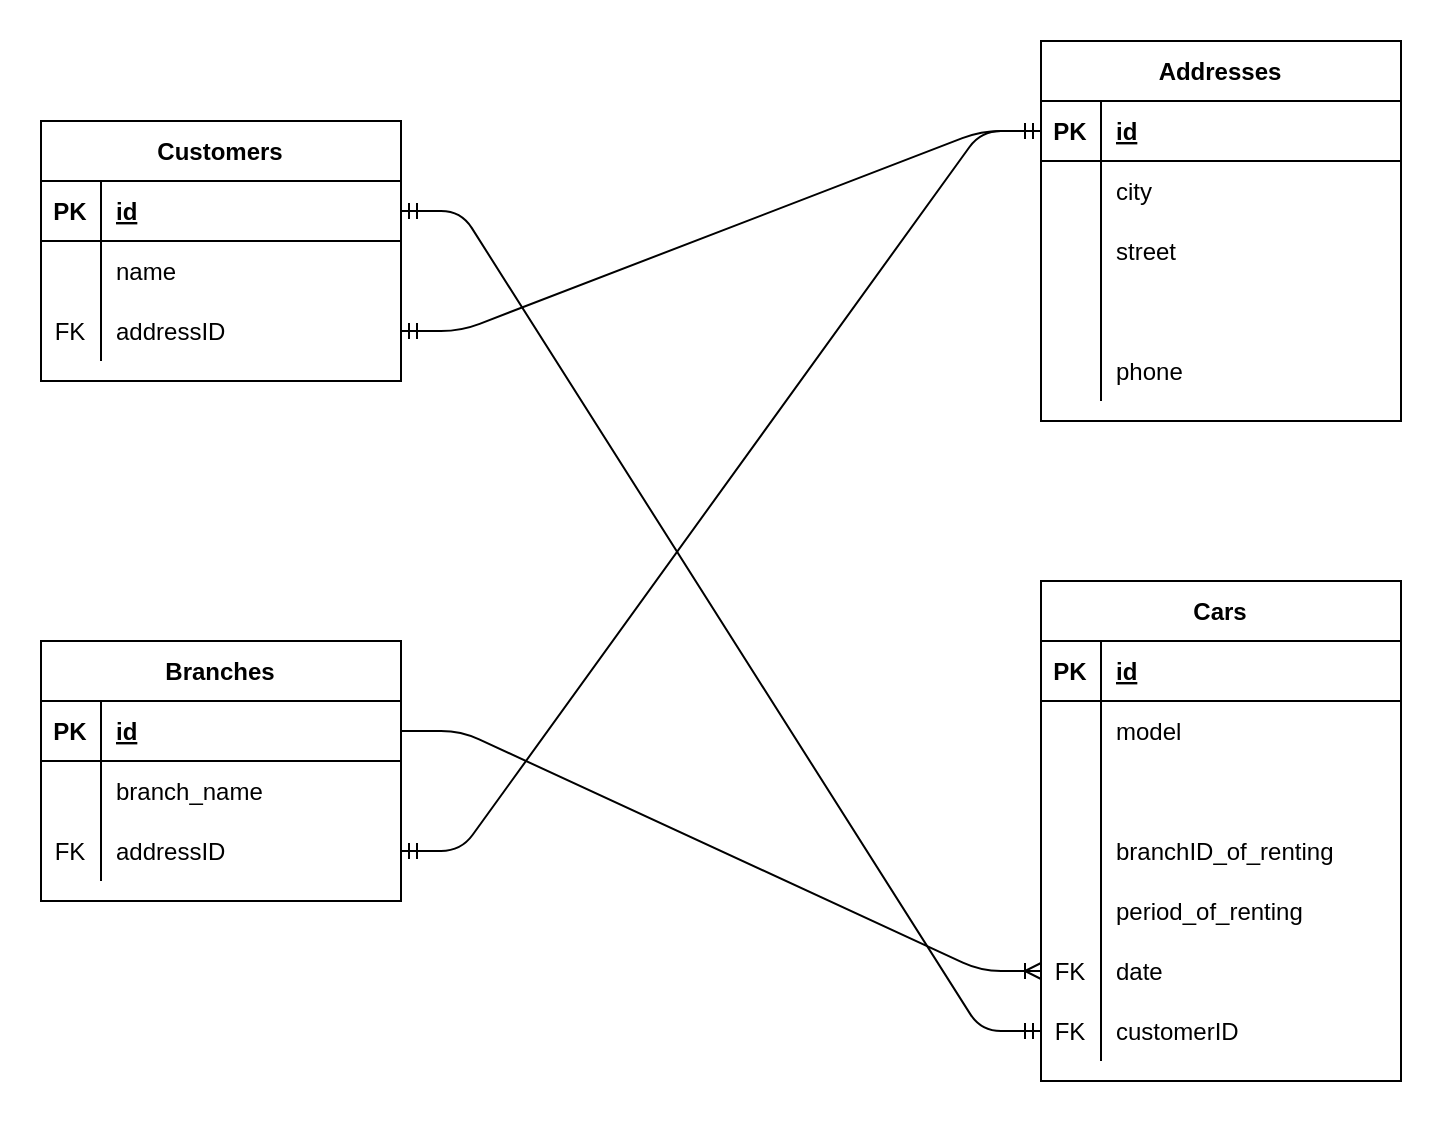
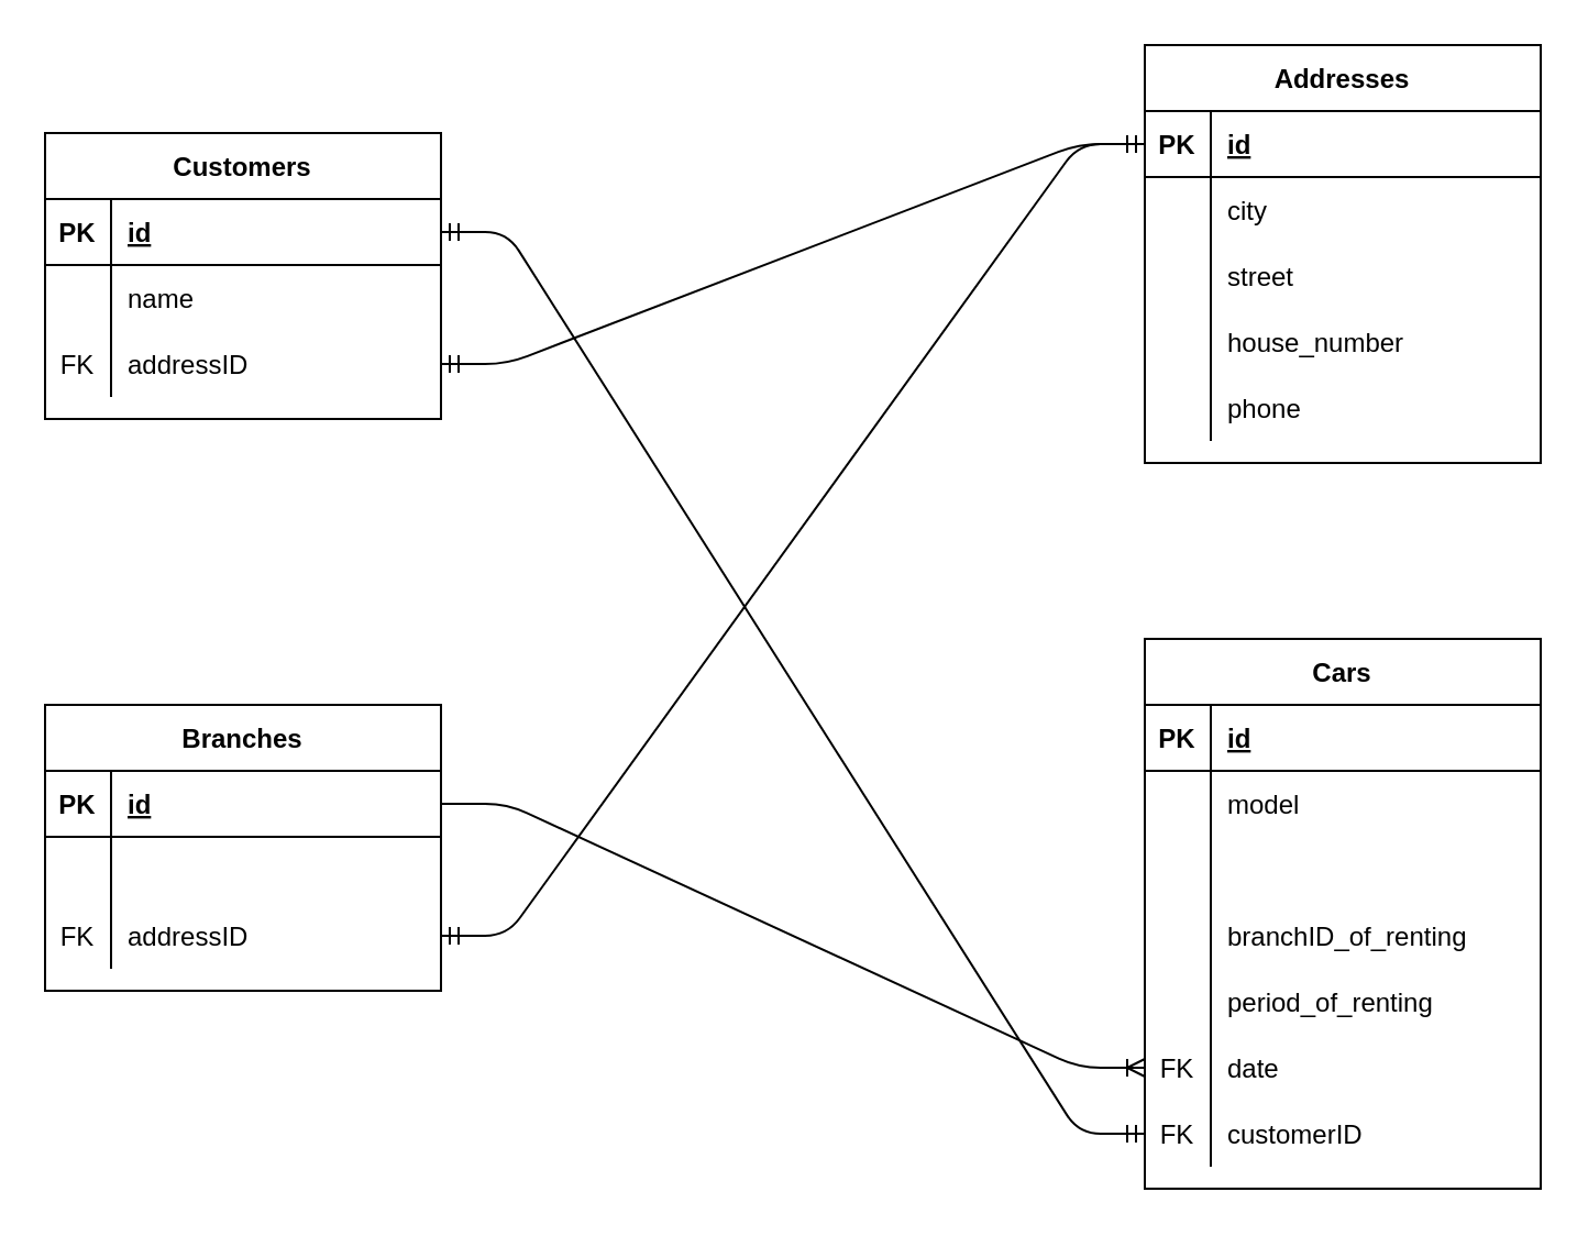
  <mxCell id="0" />
  <mxCell id="1" parent="0" />
  <mxCell id="2" value="Customers" style="shape=table;startSize=30;container=1;collapsible=1;childLayout=tableLayout;fixedRows=1;rowLines=0;fontStyle=1;align=center;resizeLast=1;" vertex="1" parent="1"><mxGeometry x="20" y="60" width="180" height="130" as="geometry" /></mxCell>
  <mxCell id="3" value="" style="shape=partialRectangle;collapsible=0;dropTarget=0;pointerEvents=0;fillColor=none;top=0;left=0;bottom=1;right=0;points=[[0,0.5],[1,0.5]];portConstraint=eastwest;" vertex="1" parent="2"><mxGeometry y="30" width="180" height="30" as="geometry" /></mxCell>
  <mxCell id="4" value="PK" style="shape=partialRectangle;connectable=0;fillColor=none;top=0;left=0;bottom=0;right=0;fontStyle=1;overflow=hidden;" vertex="1" parent="3"><mxGeometry width="30" height="30" as="geometry" /></mxCell>
  <mxCell id="5" value="id" style="shape=partialRectangle;connectable=0;fillColor=none;top=0;left=0;bottom=0;right=0;align=left;spacingLeft=6;fontStyle=5;overflow=hidden;" vertex="1" parent="3"><mxGeometry x="30" width="150" height="30" as="geometry" /></mxCell>
  <mxCell id="6" value="" style="shape=partialRectangle;collapsible=0;dropTarget=0;pointerEvents=0;fillColor=none;top=0;left=0;bottom=0;right=0;points=[[0,0.5],[1,0.5]];portConstraint=eastwest;" vertex="1" parent="2"><mxGeometry y="60" width="180" height="30" as="geometry" /></mxCell>
  <mxCell id="7" value="" style="shape=partialRectangle;connectable=0;fillColor=none;top=0;left=0;bottom=0;right=0;editable=1;overflow=hidden;" vertex="1" parent="6"><mxGeometry width="30" height="30" as="geometry" /></mxCell>
  <mxCell id="8" value="name" style="shape=partialRectangle;connectable=0;fillColor=none;top=0;left=0;bottom=0;right=0;align=left;spacingLeft=6;overflow=hidden;" vertex="1" parent="6"><mxGeometry x="30" width="150" height="30" as="geometry" /></mxCell>
  <mxCell id="9" value="" style="shape=partialRectangle;collapsible=0;dropTarget=0;pointerEvents=0;fillColor=none;top=0;left=0;bottom=0;right=0;points=[[0,0.5],[1,0.5]];portConstraint=eastwest;" vertex="1" parent="2"><mxGeometry y="90" width="180" height="30" as="geometry" /></mxCell>
  <mxCell id="10" value="FK" style="shape=partialRectangle;connectable=0;fillColor=none;top=0;left=0;bottom=0;right=0;editable=1;overflow=hidden;" vertex="1" parent="9"><mxGeometry width="30" height="30" as="geometry" /></mxCell>
  <mxCell id="11" value="addressID" style="shape=partialRectangle;connectable=0;fillColor=none;top=0;left=0;bottom=0;right=0;align=left;spacingLeft=6;overflow=hidden;" vertex="1" parent="9"><mxGeometry x="30" width="150" height="30" as="geometry" /></mxCell>
  <mxCell id="12" value="Addresses" style="shape=table;startSize=30;container=1;collapsible=1;childLayout=tableLayout;fixedRows=1;rowLines=0;fontStyle=1;align=center;resizeLast=1;" vertex="1" parent="1"><mxGeometry x="520" y="20" width="180" height="190" as="geometry" /></mxCell>
  <mxCell id="13" value="" style="shape=partialRectangle;collapsible=0;dropTarget=0;pointerEvents=0;fillColor=none;top=0;left=0;bottom=1;right=0;points=[[0,0.5],[1,0.5]];portConstraint=eastwest;" vertex="1" parent="12"><mxGeometry y="30" width="180" height="30" as="geometry" /></mxCell>
  <mxCell id="14" value="PK" style="shape=partialRectangle;connectable=0;fillColor=none;top=0;left=0;bottom=0;right=0;fontStyle=1;overflow=hidden;" vertex="1" parent="13"><mxGeometry width="30" height="30" as="geometry" /></mxCell>
  <mxCell id="15" value="id" style="shape=partialRectangle;connectable=0;fillColor=none;top=0;left=0;bottom=0;right=0;align=left;spacingLeft=6;fontStyle=5;overflow=hidden;" vertex="1" parent="13"><mxGeometry x="30" width="150" height="30" as="geometry" /></mxCell>
  <mxCell id="16" value="" style="shape=partialRectangle;collapsible=0;dropTarget=0;pointerEvents=0;fillColor=none;top=0;left=0;bottom=0;right=0;points=[[0,0.5],[1,0.5]];portConstraint=eastwest;" vertex="1" parent="12"><mxGeometry y="60" width="180" height="30" as="geometry" /></mxCell>
  <mxCell id="17" value="" style="shape=partialRectangle;connectable=0;fillColor=none;top=0;left=0;bottom=0;right=0;editable=1;overflow=hidden;" vertex="1" parent="16"><mxGeometry width="30" height="30" as="geometry" /></mxCell>
  <mxCell id="18" value="city" style="shape=partialRectangle;connectable=0;fillColor=none;top=0;left=0;bottom=0;right=0;align=left;spacingLeft=6;overflow=hidden;" vertex="1" parent="16"><mxGeometry x="30" width="150" height="30" as="geometry" /></mxCell>
  <mxCell id="19" value="" style="shape=partialRectangle;collapsible=0;dropTarget=0;pointerEvents=0;fillColor=none;top=0;left=0;bottom=0;right=0;points=[[0,0.5],[1,0.5]];portConstraint=eastwest;" vertex="1" parent="12"><mxGeometry y="90" width="180" height="30" as="geometry" /></mxCell>
  <mxCell id="20" value="" style="shape=partialRectangle;connectable=0;fillColor=none;top=0;left=0;bottom=0;right=0;editable=1;overflow=hidden;" vertex="1" parent="19"><mxGeometry width="30" height="30" as="geometry" /></mxCell>
  <mxCell id="21" value="street" style="shape=partialRectangle;connectable=0;fillColor=none;top=0;left=0;bottom=0;right=0;align=left;spacingLeft=6;overflow=hidden;" vertex="1" parent="19"><mxGeometry x="30" width="150" height="30" as="geometry" /></mxCell>
  <mxCell id="22" style="shape=partialRectangle;collapsible=0;dropTarget=0;pointerEvents=0;fillColor=none;top=0;left=0;bottom=0;right=0;points=[[0,0.5],[1,0.5]];portConstraint=eastwest;" vertex="1" parent="12"><mxGeometry y="120" width="180" height="30" as="geometry" /></mxCell>
  <mxCell id="23" style="shape=partialRectangle;connectable=0;fillColor=none;top=0;left=0;bottom=0;right=0;editable=1;overflow=hidden;" vertex="1" parent="22"><mxGeometry width="30" height="30" as="geometry" /></mxCell>
+ <mxCell id="24" value="house_number" style="shape=partialRectangle;connectable=0;fillColor=none;top=0;left=0;bottom=0;right=0;align=left;spacingLeft=6;overflow=hidden;" vertex="1" parent="22"><mxGeometry x="30" width="150" height="30" as="geometry" /></mxCell>
  <mxCell id="25" value="" style="shape=partialRectangle;collapsible=0;dropTarget=0;pointerEvents=0;fillColor=none;top=0;left=0;bottom=0;right=0;points=[[0,0.5],[1,0.5]];portConstraint=eastwest;" vertex="1" parent="12"><mxGeometry y="150" width="180" height="30" as="geometry" /></mxCell>
  <mxCell id="26" value="" style="shape=partialRectangle;connectable=0;fillColor=none;top=0;left=0;bottom=0;right=0;editable=1;overflow=hidden;" vertex="1" parent="25"><mxGeometry width="30" height="30" as="geometry" /></mxCell>
  <mxCell id="27" value="phone" style="shape=partialRectangle;connectable=0;fillColor=none;top=0;left=0;bottom=0;right=0;align=left;spacingLeft=6;overflow=hidden;" vertex="1" parent="25"><mxGeometry x="30" width="150" height="30" as="geometry" /></mxCell>
  <mxCell id="28" value="Branches" style="shape=table;startSize=30;container=1;collapsible=1;childLayout=tableLayout;fixedRows=1;rowLines=0;fontStyle=1;align=center;resizeLast=1;" vertex="1" parent="1"><mxGeometry x="20" y="320" width="180" height="130" as="geometry" /></mxCell>
  <mxCell id="29" value="" style="shape=partialRectangle;collapsible=0;dropTarget=0;pointerEvents=0;fillColor=none;top=0;left=0;bottom=1;right=0;points=[[0,0.5],[1,0.5]];portConstraint=eastwest;" vertex="1" parent="28"><mxGeometry y="30" width="180" height="30" as="geometry" /></mxCell>
  <mxCell id="30" value="PK" style="shape=partialRectangle;connectable=0;fillColor=none;top=0;left=0;bottom=0;right=0;fontStyle=1;overflow=hidden;" vertex="1" parent="29"><mxGeometry width="30" height="30" as="geometry" /></mxCell>
  <mxCell id="31" value="id" style="shape=partialRectangle;connectable=0;fillColor=none;top=0;left=0;bottom=0;right=0;align=left;spacingLeft=6;fontStyle=5;overflow=hidden;" vertex="1" parent="29"><mxGeometry x="30" width="150" height="30" as="geometry" /></mxCell>
  <mxCell id="32" value="" style="shape=partialRectangle;collapsible=0;dropTarget=0;pointerEvents=0;fillColor=none;top=0;left=0;bottom=0;right=0;points=[[0,0.5],[1,0.5]];portConstraint=eastwest;" vertex="1" parent="28"><mxGeometry y="60" width="180" height="30" as="geometry" /></mxCell>
  <mxCell id="33" value="" style="shape=partialRectangle;connectable=0;fillColor=none;top=0;left=0;bottom=0;right=0;editable=1;overflow=hidden;" vertex="1" parent="32"><mxGeometry width="30" height="30" as="geometry" /></mxCell>
- <mxCell id="34" value="branch_name" style="shape=partialRectangle;connectable=0;fillColor=none;top=0;left=0;bottom=0;right=0;align=left;spacingLeft=6;overflow=hidden;" vertex="1" parent="32"><mxGeometry x="30" width="150" height="30" as="geometry" /></mxCell>
  <mxCell id="35" value="" style="shape=partialRectangle;collapsible=0;dropTarget=0;pointerEvents=0;fillColor=none;top=0;left=0;bottom=0;right=0;points=[[0,0.5],[1,0.5]];portConstraint=eastwest;" vertex="1" parent="28"><mxGeometry y="90" width="180" height="30" as="geometry" /></mxCell>
  <mxCell id="36" value="FK" style="shape=partialRectangle;connectable=0;fillColor=none;top=0;left=0;bottom=0;right=0;editable=1;overflow=hidden;" vertex="1" parent="35"><mxGeometry width="30" height="30" as="geometry" /></mxCell>
  <mxCell id="37" value="addressID" style="shape=partialRectangle;connectable=0;fillColor=none;top=0;left=0;bottom=0;right=0;align=left;spacingLeft=6;overflow=hidden;" vertex="1" parent="35"><mxGeometry x="30" width="150" height="30" as="geometry" /></mxCell>
  <mxCell id="38" value="Cars" style="shape=table;startSize=30;container=1;collapsible=1;childLayout=tableLayout;fixedRows=1;rowLines=0;fontStyle=1;align=center;resizeLast=1;" vertex="1" parent="1"><mxGeometry x="520" y="290" width="180" height="250" as="geometry" /></mxCell>
  <mxCell id="39" value="" style="shape=partialRectangle;collapsible=0;dropTarget=0;pointerEvents=0;fillColor=none;top=0;left=0;bottom=1;right=0;points=[[0,0.5],[1,0.5]];portConstraint=eastwest;" vertex="1" parent="38"><mxGeometry y="30" width="180" height="30" as="geometry" /></mxCell>
  <mxCell id="40" value="PK" style="shape=partialRectangle;connectable=0;fillColor=none;top=0;left=0;bottom=0;right=0;fontStyle=1;overflow=hidden;" vertex="1" parent="39"><mxGeometry width="30" height="30" as="geometry" /></mxCell>
  <mxCell id="41" value="id" style="shape=partialRectangle;connectable=0;fillColor=none;top=0;left=0;bottom=0;right=0;align=left;spacingLeft=6;fontStyle=5;overflow=hidden;" vertex="1" parent="39"><mxGeometry x="30" width="150" height="30" as="geometry" /></mxCell>
  <mxCell id="42" value="" style="shape=partialRectangle;collapsible=0;dropTarget=0;pointerEvents=0;fillColor=none;top=0;left=0;bottom=0;right=0;points=[[0,0.5],[1,0.5]];portConstraint=eastwest;" vertex="1" parent="38"><mxGeometry y="60" width="180" height="30" as="geometry" /></mxCell>
  <mxCell id="43" value="" style="shape=partialRectangle;connectable=0;fillColor=none;top=0;left=0;bottom=0;right=0;editable=1;overflow=hidden;" vertex="1" parent="42"><mxGeometry width="30" height="30" as="geometry" /></mxCell>
  <mxCell id="44" value="model" style="shape=partialRectangle;connectable=0;fillColor=none;top=0;left=0;bottom=0;right=0;align=left;spacingLeft=6;overflow=hidden;" vertex="1" parent="42"><mxGeometry x="30" width="150" height="30" as="geometry" /></mxCell>
  <mxCell id="45" style="shape=partialRectangle;collapsible=0;dropTarget=0;pointerEvents=0;fillColor=none;top=0;left=0;bottom=0;right=0;points=[[0,0.5],[1,0.5]];portConstraint=eastwest;" vertex="1" parent="38"><mxGeometry y="90" width="180" height="30" as="geometry" /></mxCell>
  <mxCell id="46" style="shape=partialRectangle;connectable=0;fillColor=none;top=0;left=0;bottom=0;right=0;editable=1;overflow=hidden;" vertex="1" parent="45"><mxGeometry width="30" height="30" as="geometry" /></mxCell>
  <mxCell id="47" style="shape=partialRectangle;collapsible=0;dropTarget=0;pointerEvents=0;fillColor=none;top=0;left=0;bottom=0;right=0;points=[[0,0.5],[1,0.5]];portConstraint=eastwest;" vertex="1" parent="38"><mxGeometry y="120" width="180" height="30" as="geometry" /></mxCell>
  <mxCell id="48" style="shape=partialRectangle;connectable=0;fillColor=none;top=0;left=0;bottom=0;right=0;editable=1;overflow=hidden;" vertex="1" parent="47"><mxGeometry width="30" height="30" as="geometry" /></mxCell>
  <mxCell id="49" value="branchID_of_renting" style="shape=partialRectangle;connectable=0;fillColor=none;top=0;left=0;bottom=0;right=0;align=left;spacingLeft=6;overflow=hidden;" vertex="1" parent="47"><mxGeometry x="30" width="150" height="30" as="geometry" /></mxCell>
  <mxCell id="50" style="shape=partialRectangle;collapsible=0;dropTarget=0;pointerEvents=0;fillColor=none;top=0;left=0;bottom=0;right=0;points=[[0,0.5],[1,0.5]];portConstraint=eastwest;" vertex="1" parent="38"><mxGeometry y="150" width="180" height="30" as="geometry" /></mxCell>
  <mxCell id="51" style="shape=partialRectangle;connectable=0;fillColor=none;top=0;left=0;bottom=0;right=0;editable=1;overflow=hidden;" vertex="1" parent="50"><mxGeometry width="30" height="30" as="geometry" /></mxCell>
  <mxCell id="52" value="period_of_renting" style="shape=partialRectangle;connectable=0;fillColor=none;top=0;left=0;bottom=0;right=0;align=left;spacingLeft=6;overflow=hidden;" vertex="1" parent="50"><mxGeometry x="30" width="150" height="30" as="geometry" /></mxCell>
  <mxCell id="53" value="" style="shape=partialRectangle;collapsible=0;dropTarget=0;pointerEvents=0;fillColor=none;top=0;left=0;bottom=0;right=0;points=[[0,0.5],[1,0.5]];portConstraint=eastwest;" vertex="1" parent="38"><mxGeometry y="180" width="180" height="30" as="geometry" /></mxCell>
  <mxCell id="54" value="FK" style="shape=partialRectangle;connectable=0;fillColor=none;top=0;left=0;bottom=0;right=0;editable=1;overflow=hidden;" vertex="1" parent="53"><mxGeometry width="30" height="30" as="geometry" /></mxCell>
  <mxCell id="55" value="date" style="shape=partialRectangle;connectable=0;fillColor=none;top=0;left=0;bottom=0;right=0;align=left;spacingLeft=6;overflow=hidden;" vertex="1" parent="53"><mxGeometry x="30" width="150" height="30" as="geometry" /></mxCell>
  <mxCell id="56" style="shape=partialRectangle;collapsible=0;dropTarget=0;pointerEvents=0;fillColor=none;top=0;left=0;bottom=0;right=0;points=[[0,0.5],[1,0.5]];portConstraint=eastwest;" vertex="1" parent="38"><mxGeometry y="210" width="180" height="30" as="geometry" /></mxCell>
  <mxCell id="57" value="FK" style="shape=partialRectangle;connectable=0;fillColor=none;top=0;left=0;bottom=0;right=0;editable=1;overflow=hidden;" vertex="1" parent="56"><mxGeometry width="30" height="30" as="geometry" /></mxCell>
  <mxCell id="58" value="customerID" style="shape=partialRectangle;connectable=0;fillColor=none;top=0;left=0;bottom=0;right=0;align=left;spacingLeft=6;overflow=hidden;" vertex="1" parent="56"><mxGeometry x="30" width="150" height="30" as="geometry" /></mxCell>
  <mxCell id="59" value="" style="edgeStyle=entityRelationEdgeStyle;fontSize=12;html=1;endArrow=ERmandOne;startArrow=ERmandOne;" edge="1" parent="1" source="35" target="13"><mxGeometry width="100" height="100" relative="1" as="geometry"><mxPoint x="340" y="450" as="sourcePoint" /><mxPoint x="440" y="350" as="targetPoint" /></mxGeometry></mxCell>
  <mxCell id="60" value="" style="edgeStyle=entityRelationEdgeStyle;fontSize=12;html=1;endArrow=ERmandOne;startArrow=ERmandOne;" edge="1" parent="1" source="9" target="13"><mxGeometry width="100" height="100" relative="1" as="geometry"><mxPoint x="340" y="450" as="sourcePoint" /><mxPoint x="440" y="350" as="targetPoint" /></mxGeometry></mxCell>
  <mxCell id="61" value="" style="edgeStyle=entityRelationEdgeStyle;fontSize=12;html=1;endArrow=ERoneToMany;" edge="1" parent="1" source="29" target="53"><mxGeometry width="100" height="100" relative="1" as="geometry"><mxPoint x="440" y="510" as="sourcePoint" /><mxPoint x="630" y="335" as="targetPoint" /></mxGeometry></mxCell>
  <mxCell id="62" value="" style="edgeStyle=entityRelationEdgeStyle;fontSize=12;html=1;endArrow=ERmandOne;startArrow=ERmandOne;" edge="1" parent="1" source="3" target="56"><mxGeometry width="100" height="100" relative="1" as="geometry"><mxPoint x="200" y="195" as="sourcePoint" /><mxPoint x="440" y="250" as="targetPoint" /></mxGeometry></mxCell>
